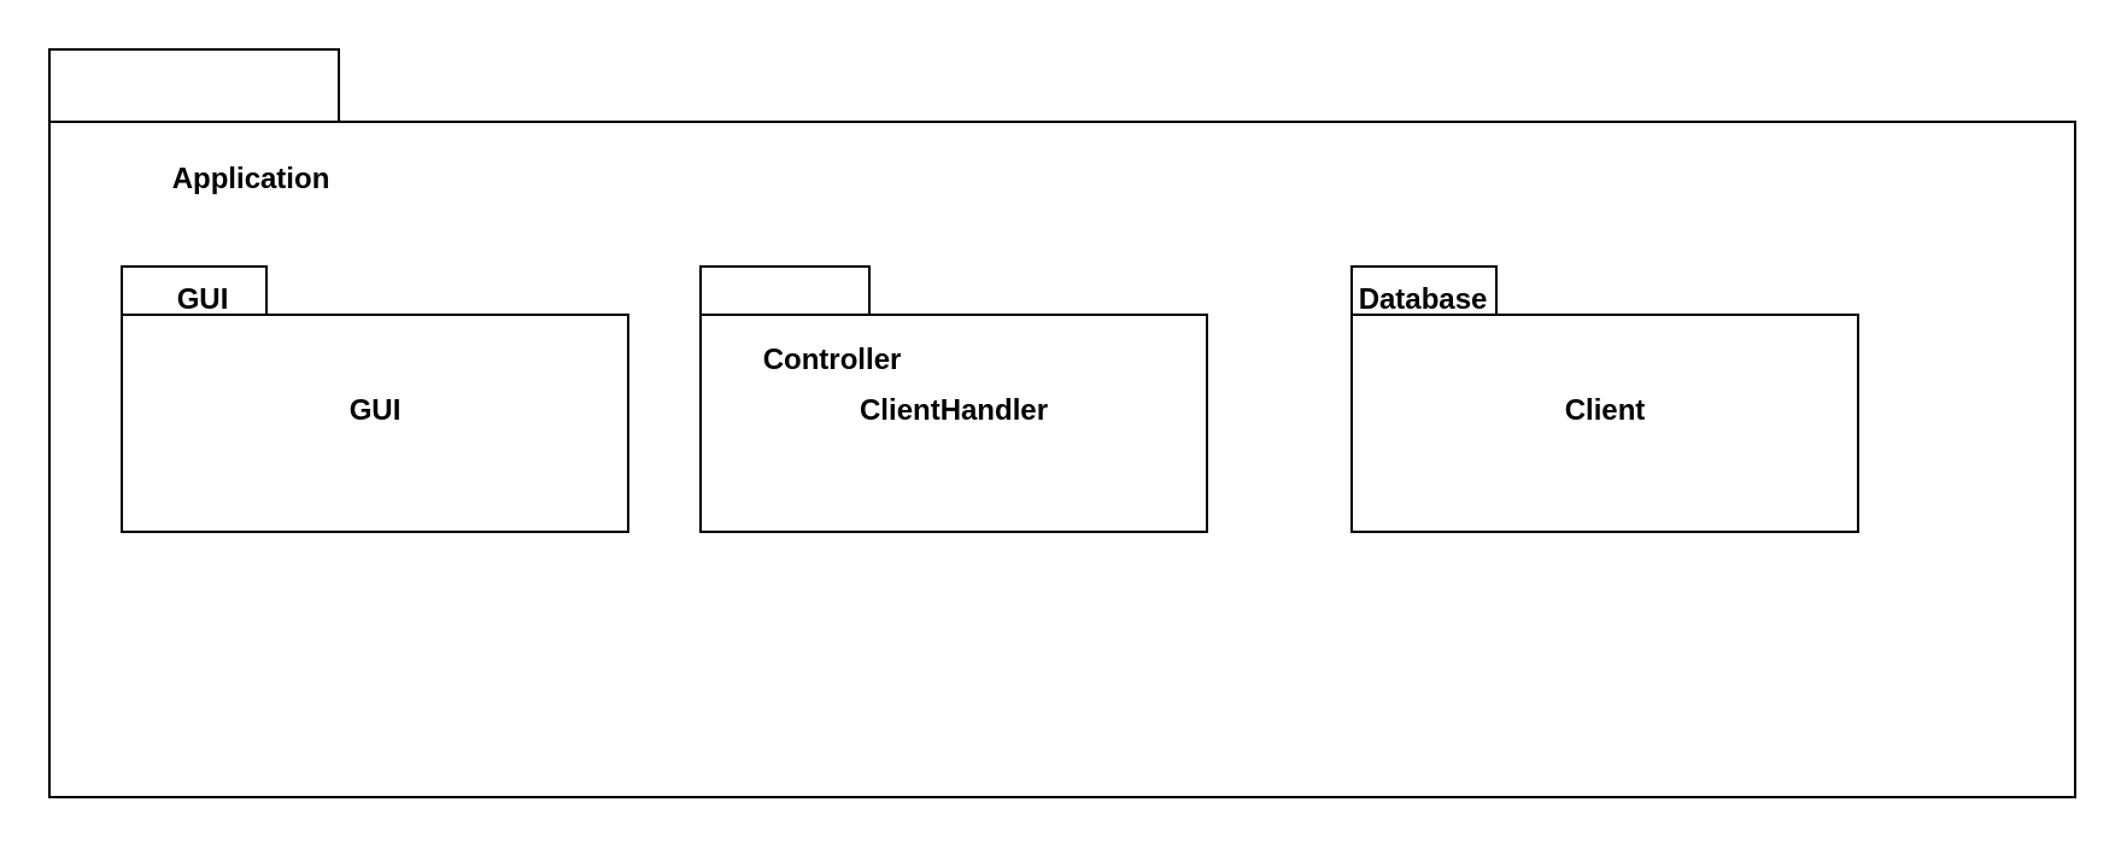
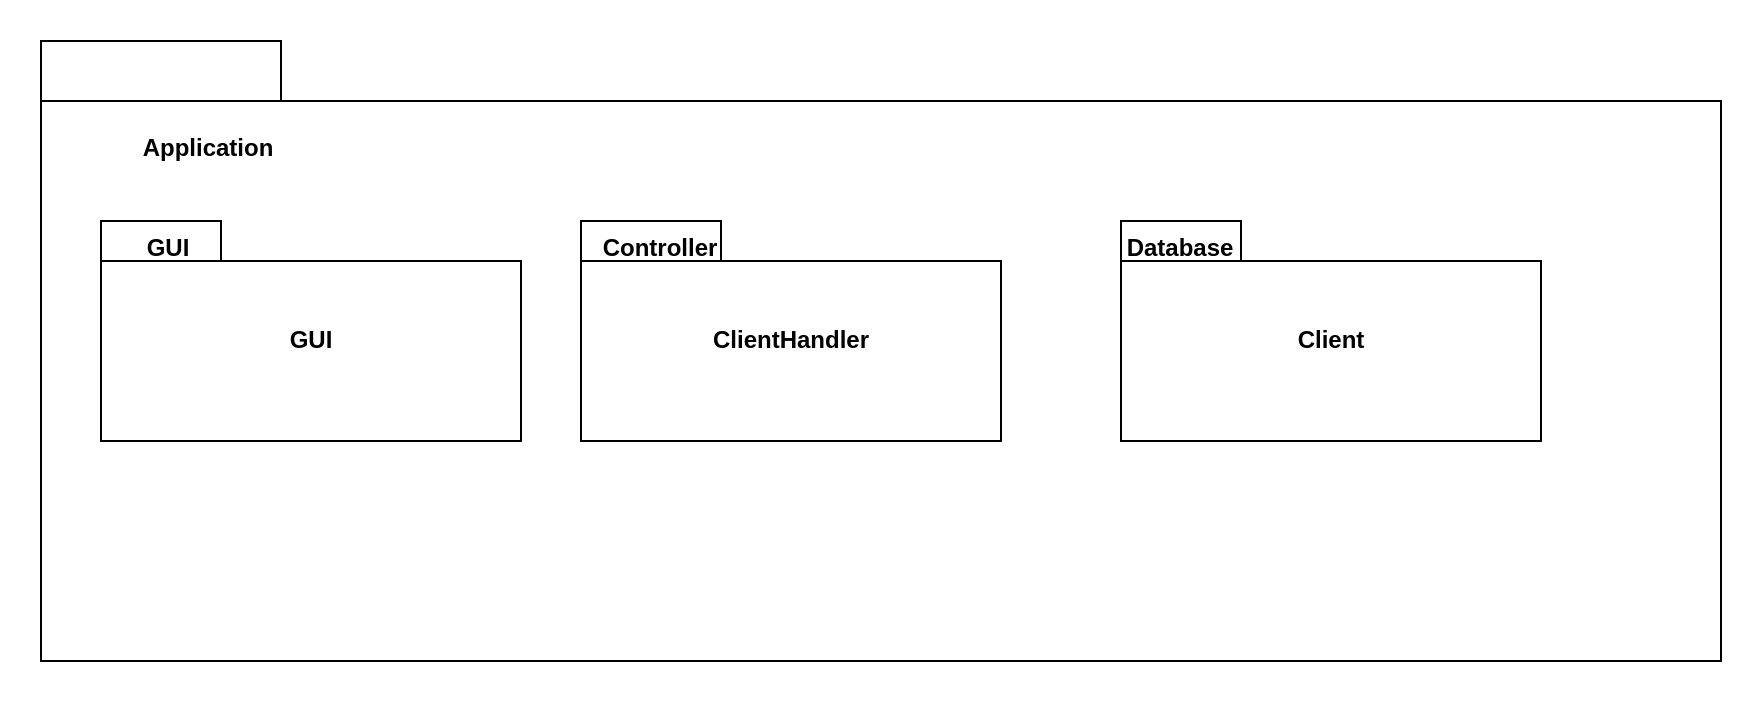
  <mxCell id="0" />
  <mxCell id="1" parent="0" />
  <mxCell id="2" value="" style="shape=folder;fontStyle=1;spacingTop=10;tabWidth=120;tabHeight=30;tabPosition=left;html=1;" vertex="1" parent="1"><mxGeometry x="20" y="20" width="840" height="310" as="geometry" /></mxCell>
  <mxCell id="3" value="GUI" style="shape=folder;fontStyle=1;spacingTop=10;tabWidth=60;tabHeight=20;tabPosition=left;html=1;" vertex="1" parent="1"><mxGeometry x="50" y="110" width="210" height="110" as="geometry" /></mxCell>
  <mxCell id="4" value="Application" style="text;align=center;fontStyle=1;verticalAlign=middle;spacingLeft=3;spacingRight=3;strokeColor=none;rotatable=0;points=[[0,0.5],[1,0.5]];portConstraint=eastwest;" vertex="1" parent="1"><mxGeometry x="64" y="60" width="80" height="26" as="geometry" /></mxCell>
  <mxCell id="5" value="ClientHandler" style="shape=folder;fontStyle=1;spacingTop=10;tabWidth=70;tabHeight=20;tabPosition=left;html=1;" vertex="1" parent="1"><mxGeometry x="290" y="110" width="210" height="110" as="geometry" /></mxCell>
  <mxCell id="6" value="Client" style="shape=folder;fontStyle=1;spacingTop=10;tabWidth=60;tabHeight=20;tabPosition=left;html=1;" vertex="1" parent="1"><mxGeometry x="560" y="110" width="210" height="110" as="geometry" /></mxCell>
  <mxCell id="7" value="GUI" style="text;align=center;fontStyle=1;verticalAlign=middle;spacingLeft=3;spacingRight=3;strokeColor=none;rotatable=0;points=[[0,0.5],[1,0.5]];portConstraint=eastwest;" vertex="1" parent="1"><mxGeometry x="44" y="110" width="80" height="26" as="geometry" /></mxCell>
- <mxCell id="8" value="Controller" style="text;align=center;fontStyle=1;verticalAlign=middle;spacingLeft=3;spacingRight=3;strokeColor=none;rotatable=0;points=[[0,0.5],[1,0.5]];portConstraint=eastwest;" vertex="1" parent="1"><mxGeometry x="305" y="135" width="80" height="26" as="geometry" /></mxCell>
+ <mxCell id="8" value="Controller" style="text;align=center;fontStyle=1;verticalAlign=middle;spacingLeft=3;spacingRight=3;strokeColor=none;rotatable=0;points=[[0,0.5],[1,0.5]];portConstraint=eastwest;" vertex="1" parent="1"><mxGeometry x="290" y="110" width="80" height="26" as="geometry" /></mxCell>
  <mxCell id="9" value="Database" style="text;align=center;fontStyle=1;verticalAlign=middle;spacingLeft=3;spacingRight=3;strokeColor=none;rotatable=0;points=[[0,0.5],[1,0.5]];portConstraint=eastwest;" vertex="1" parent="1"><mxGeometry x="550" y="110" width="80" height="26" as="geometry" /></mxCell>
